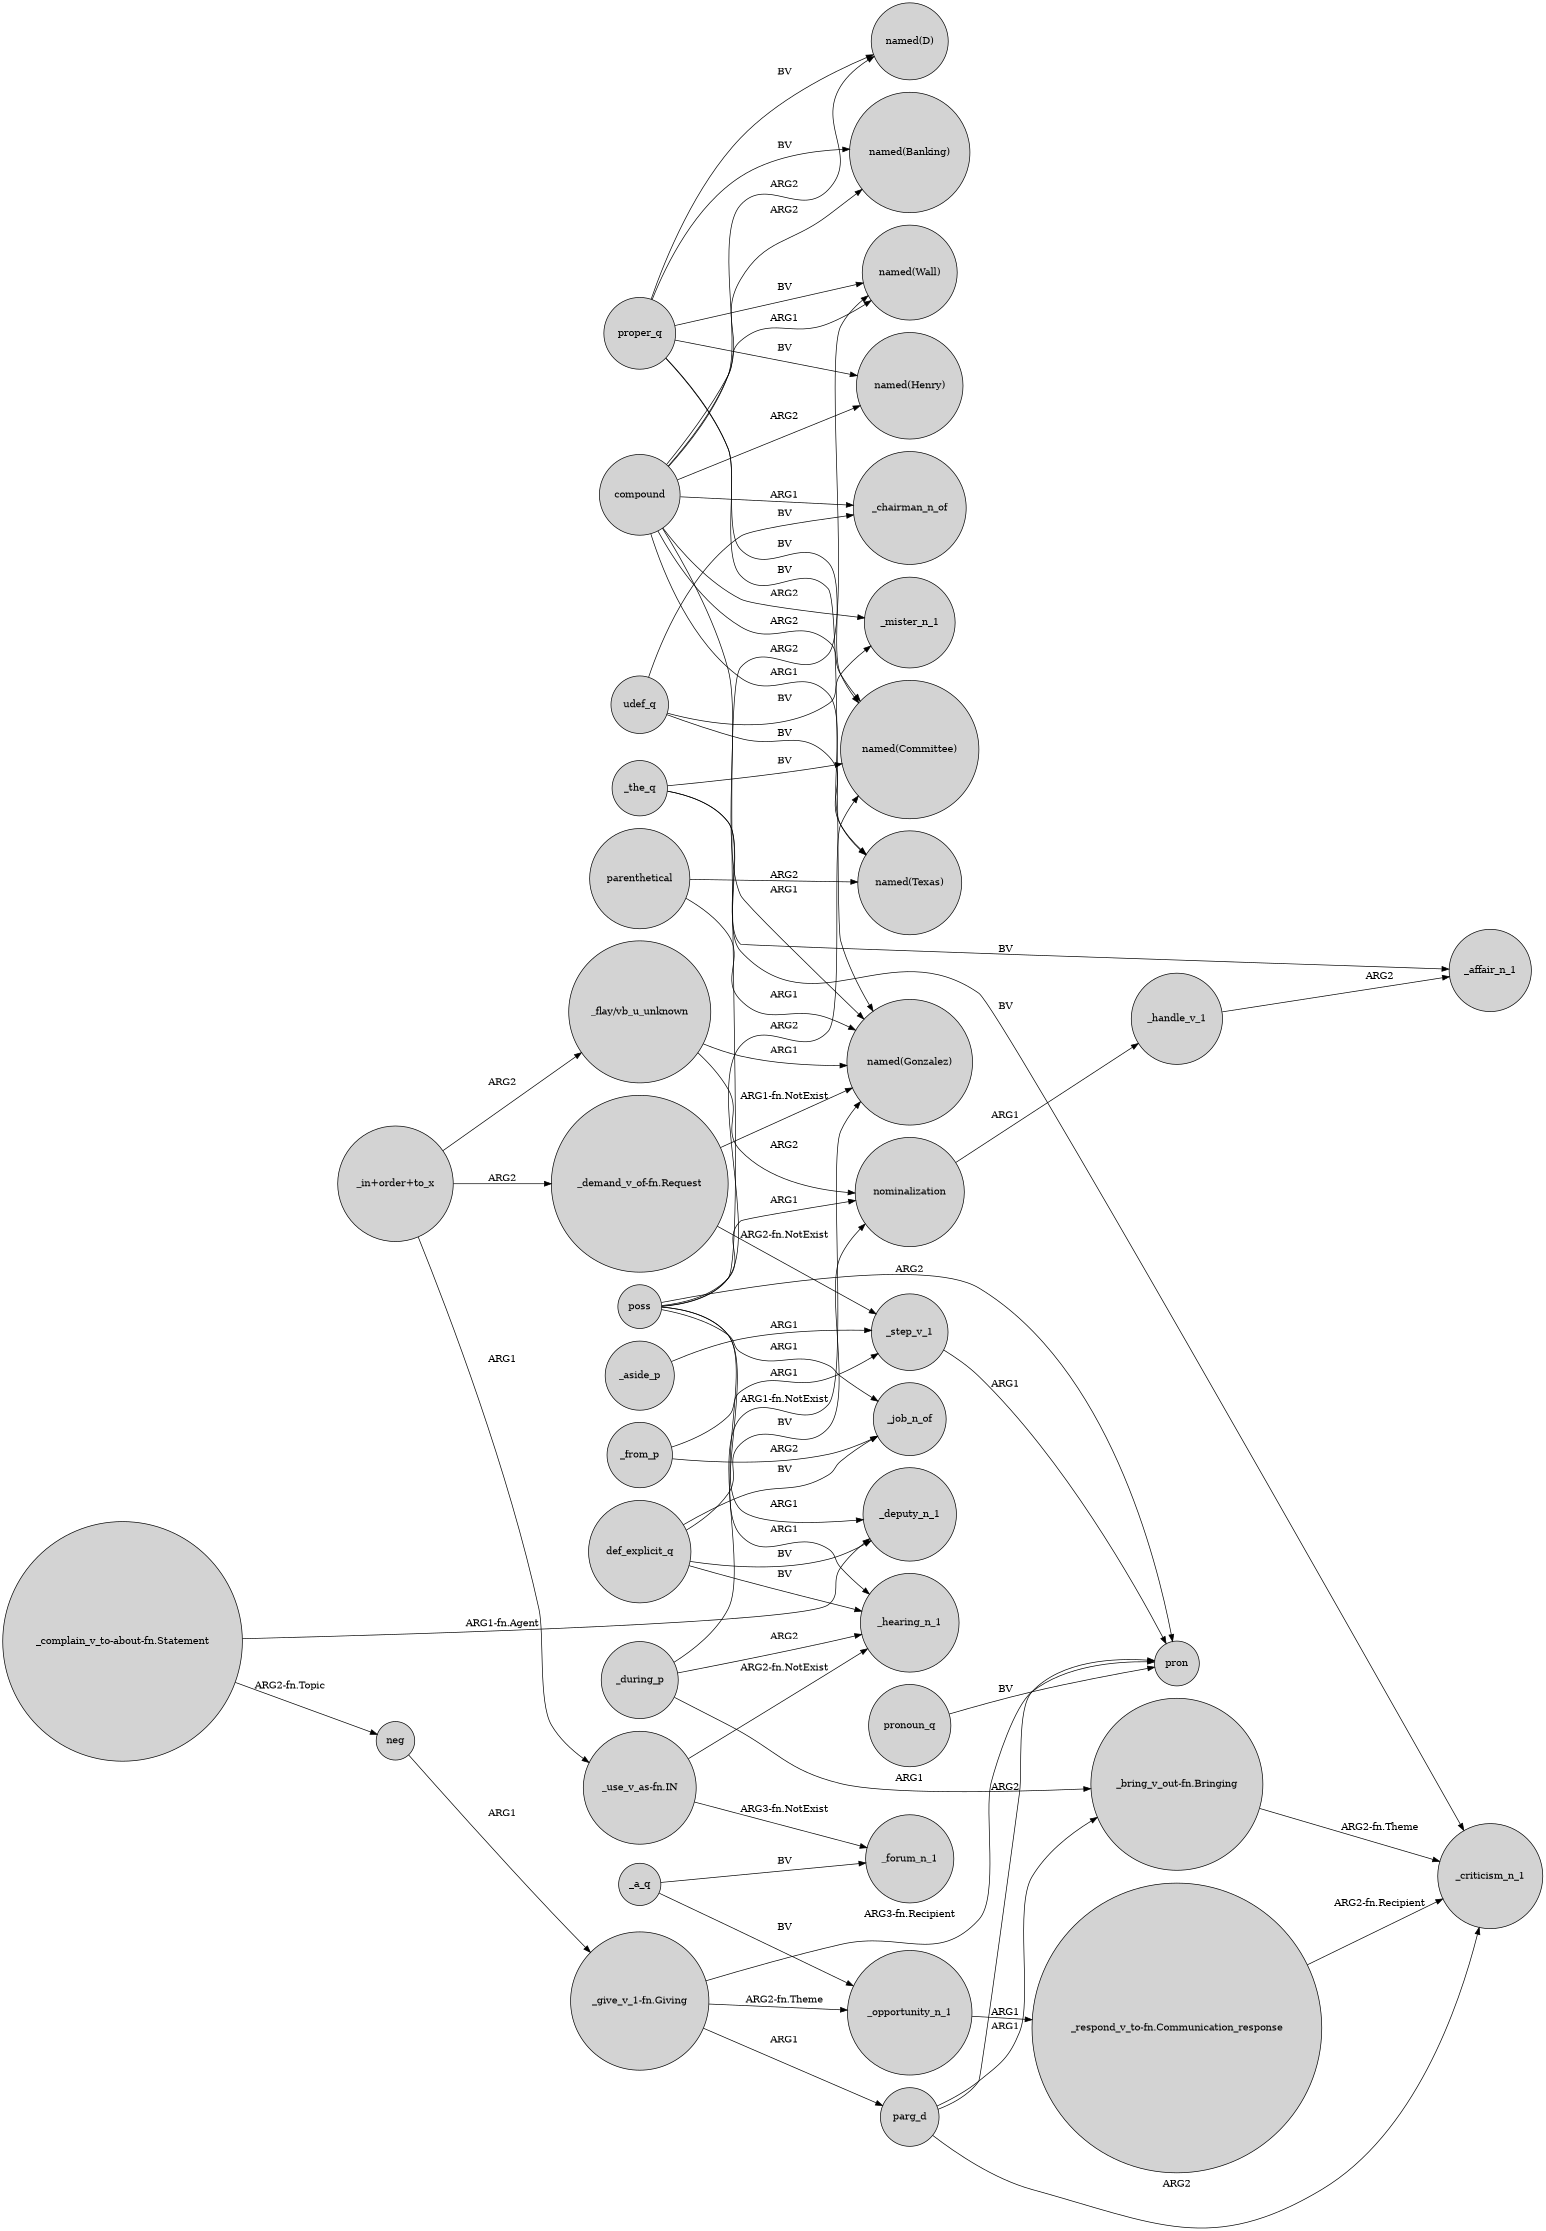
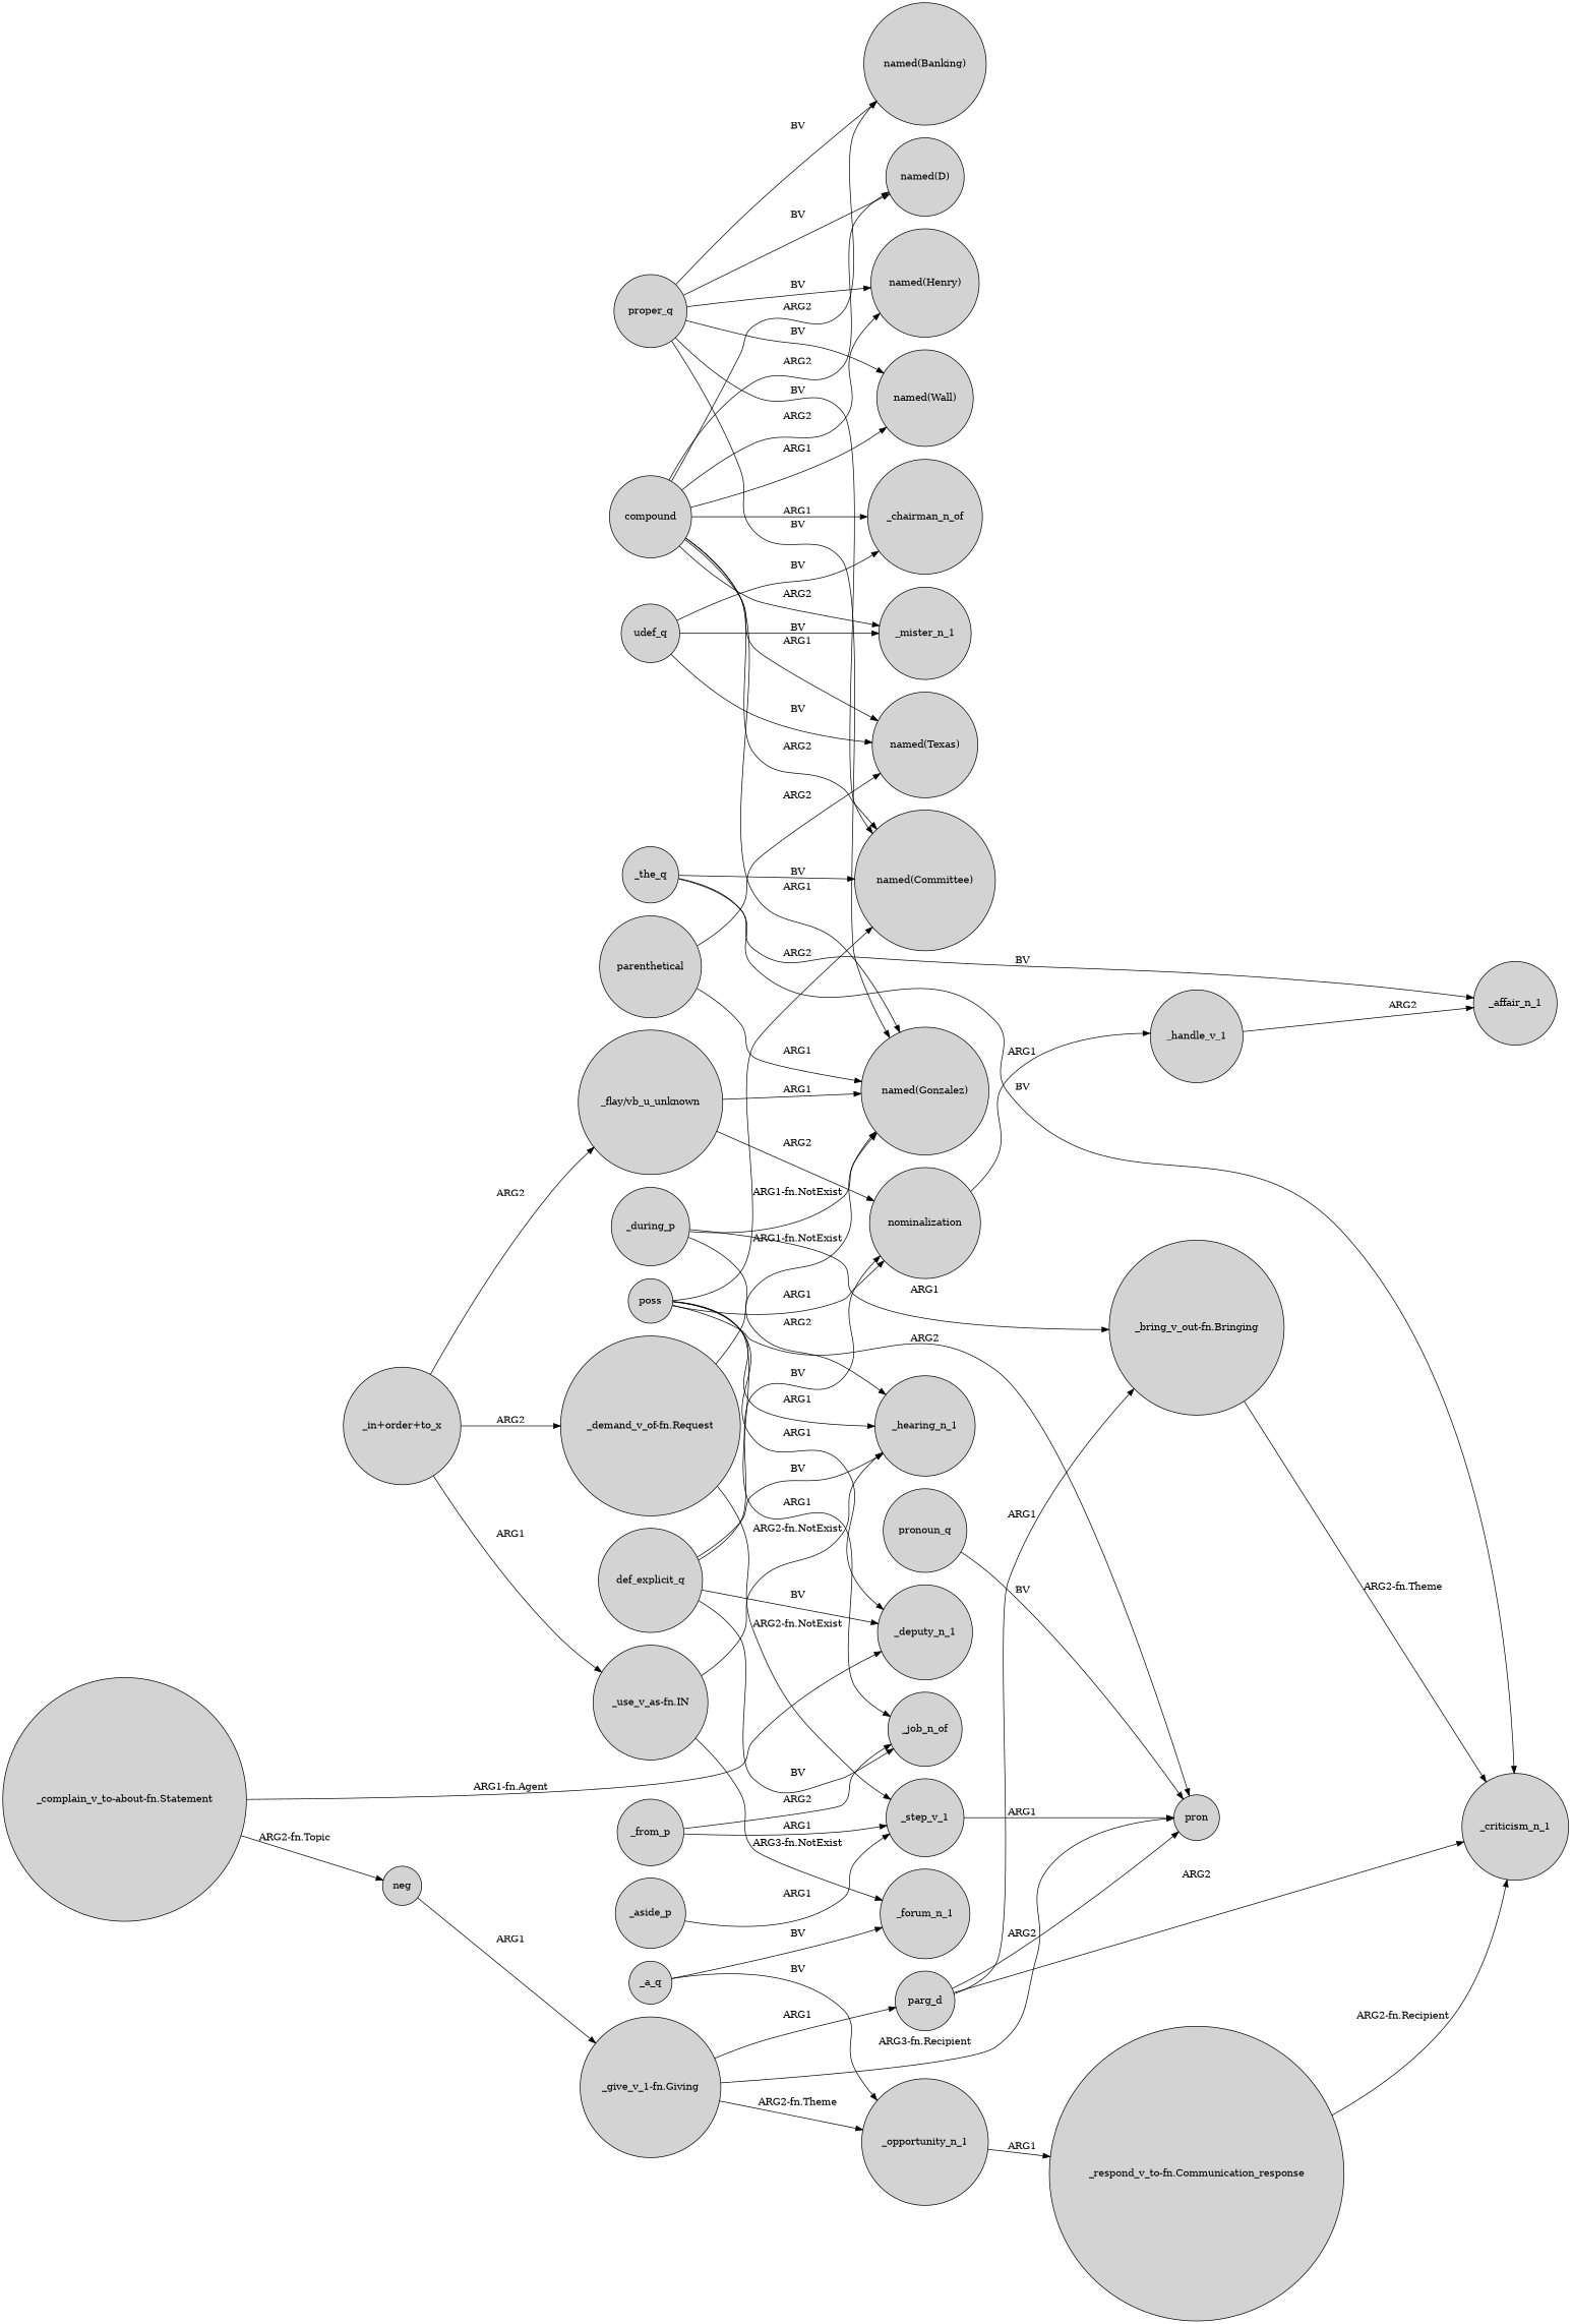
  digraph {
    rankdir=LR
    node [shape=circle style=filled]
    _step_v_1
    pron
    _aside_p
    _a_q
    _forum_n_1
    _opportunity_n_1
    "_respond_v_to-fn.Communication_response"
    compound
    "named(Texas)"
    _chairman_n_of
    "named(Committee)"
    "named(Gonzalez)"
    "named(Banking)"
    "named(Wall)"
    _mister_n_1
    "named(Henry)"
    "named(D)"
    "_use_v_as-fn.IN"
    _hearing_n_1
    poss
    _deputy_n_1
    _job_n_of
    nominalization
    _handle_v_1
    proper_q
    def_explicit_q
    parenthetical
    "_in+order+to_x"
    "_demand_v_of-fn.Request"
    "_flay/vb_u_unknown"
    _from_p
    udef_q
    _criticism_n_1
    _affair_n_1
    "_complain_v_to-about-fn.Statement"
    neg
    "_give_v_1-fn.Giving"
    parg_d
    "_bring_v_out-fn.Bringing"
    pronoun_q
    _the_q
    _during_p
    _step_v_1 -> pron [label=ARG1]
    _aside_p -> _step_v_1 [label=ARG1]
    _a_q -> _forum_n_1 [label=BV]
    _a_q -> _opportunity_n_1 [label=BV]
    _opportunity_n_1 -> "_respond_v_to-fn.Communication_response" [label=ARG1]
    "_respond_v_to-fn.Communication_response" -> _criticism_n_1 [label="ARG2-fn.Recipient"]
    compound -> "named(Texas)" [label=ARG1]
    compound -> _chairman_n_of [label=ARG1]
    compound -> "named(Committee)" [label=ARG2]
    compound -> "named(Gonzalez)" [label=ARG1]
    compound -> "named(Banking)" [label=ARG2]
    compound -> "named(Wall)" [label=ARG1]
    compound -> _mister_n_1 [label=ARG2]
    compound -> "named(Henry)" [label=ARG2]
    compound -> "named(D)" [label=ARG2]
    "_use_v_as-fn.IN" -> _forum_n_1 [label="ARG3-fn.NotExist"]
    "_use_v_as-fn.IN" -> _hearing_n_1 [label="ARG2-fn.NotExist"]
    poss -> pron [label=ARG2]
    poss -> "named(Committee)" [label=ARG2]
-   poss -> "named(Wall)" [label=ARG2]
    poss -> _hearing_n_1 [label=ARG1]
    poss -> _deputy_n_1 [label=ARG1]
    poss -> _job_n_of [label=ARG1]
    poss -> nominalization [label=ARG1]
    nominalization -> _handle_v_1 [label=ARG1]
    _handle_v_1 -> _affair_n_1 [label=ARG2]
    proper_q -> "named(Committee)" [label=BV]
    proper_q -> "named(Gonzalez)" [label=BV]
    proper_q -> "named(Banking)" [label=BV]
    proper_q -> "named(Wall)" [label=BV]
    proper_q -> "named(Henry)" [label=BV]
    proper_q -> "named(D)" [label=BV]
    def_explicit_q -> _hearing_n_1 [label=BV]
    def_explicit_q -> _deputy_n_1 [label=BV]
    def_explicit_q -> _job_n_of [label=BV]
    def_explicit_q -> nominalization [label=BV]
    parenthetical -> "named(Texas)" [label=ARG2]
    parenthetical -> "named(Gonzalez)" [label=ARG1]
    "_in+order+to_x" -> "_use_v_as-fn.IN" [label=ARG1]
    "_in+order+to_x" -> "_demand_v_of-fn.Request" [label=ARG2]
    "_in+order+to_x" -> "_flay/vb_u_unknown" [label=ARG2]
    "_demand_v_of-fn.Request" -> _step_v_1 [label="ARG2-fn.NotExist"]
    "_demand_v_of-fn.Request" -> "named(Gonzalez)" [label="ARG1-fn.NotExist"]
    "_flay/vb_u_unknown" -> "named(Gonzalez)" [label=ARG1]
    "_flay/vb_u_unknown" -> nominalization [label=ARG2]
    _from_p -> _step_v_1 [label=ARG1]
    _from_p -> _job_n_of [label=ARG2]
    udef_q -> "named(Texas)" [label=BV]
    udef_q -> _chairman_n_of [label=BV]
    udef_q -> _mister_n_1 [label=BV]
    "_complain_v_to-about-fn.Statement" -> _deputy_n_1 [label="ARG1-fn.Agent"]
    "_complain_v_to-about-fn.Statement" -> neg [label="ARG2-fn.Topic"]
    neg -> "_give_v_1-fn.Giving" [label=ARG1]
    "_give_v_1-fn.Giving" -> pron [label="ARG3-fn.Recipient"]
    "_give_v_1-fn.Giving" -> _opportunity_n_1 [label="ARG2-fn.Theme"]
    "_give_v_1-fn.Giving" -> parg_d [label=ARG1]
    parg_d -> pron [label=ARG2]
    parg_d -> _criticism_n_1 [label=ARG2]
    parg_d -> "_bring_v_out-fn.Bringing" [label=ARG1]
    "_bring_v_out-fn.Bringing" -> _criticism_n_1 [label="ARG2-fn.Theme"]
    pronoun_q -> pron [label=BV]
    _the_q -> "named(Committee)" [label=BV]
    _the_q -> _criticism_n_1 [label=BV]
    _the_q -> _affair_n_1 [label=BV]
    _during_p -> "named(Gonzalez)" [label="ARG1-fn.NotExist"]
    _during_p -> _hearing_n_1 [label=ARG2]
    _during_p -> "_bring_v_out-fn.Bringing" [label=ARG1]
  }
